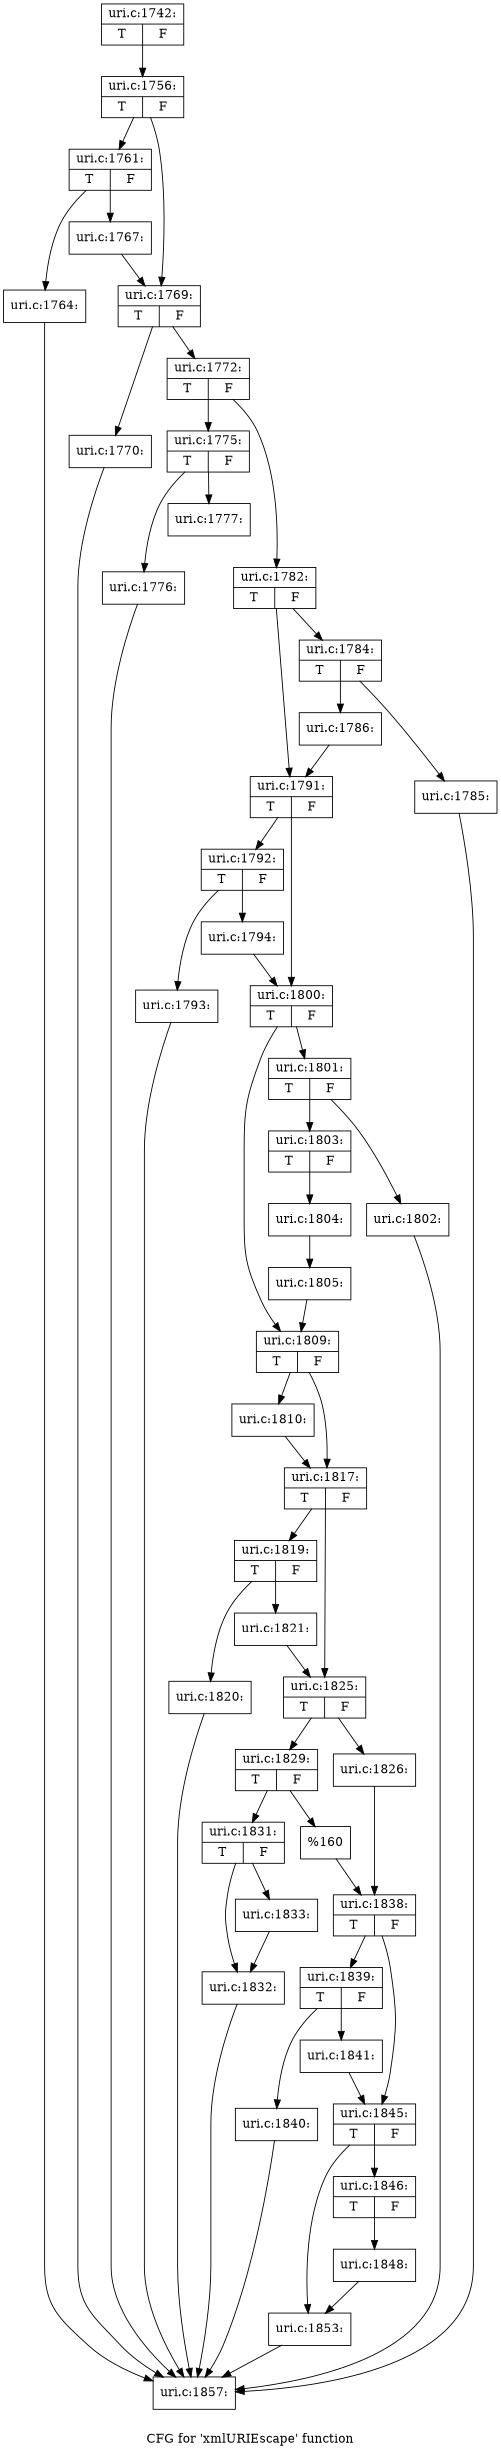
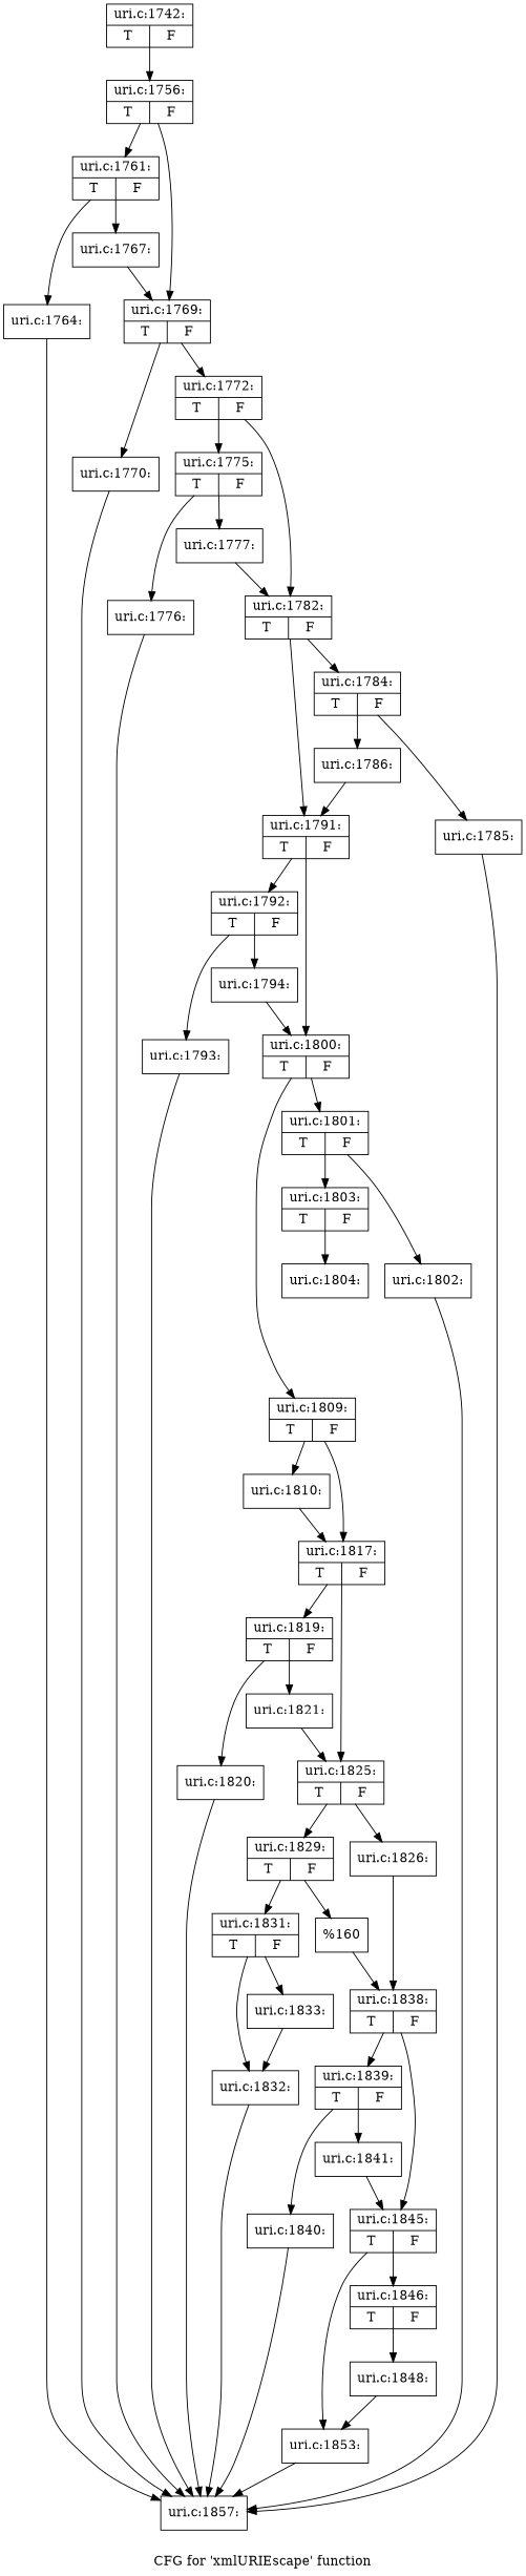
  digraph {
    label="CFG for 'xmlURIEscape' function"
    node [shape=record]
    n1 [label="{uri.c:1742:|{<s0>T|<s1>F}}"]
    n2 [label="{uri.c:1756:|{<s0>T|<s1>F}}"]
    n3 [label="{uri.c:1761:|{<s0>T|<s1>F}}"]
    n4 [label="{uri.c:1769:|{<s0>T|<s1>F}}"]
    n5 [label="{uri.c:1857:}"]
    n6 [label="{uri.c:1764:}"]
    n7 [label="{uri.c:1767:}"]
    n8 [label="{uri.c:1772:|{<s0>T|<s1>F}}"]
    n9 [label="{uri.c:1770:}"]
    n10 [label="{uri.c:1775:|{<s0>T|<s1>F}}"]
    n11 [label="{uri.c:1782:|{<s0>T|<s1>F}}"]
    n12 [label="{uri.c:1777:}"]
    n13 [label="{uri.c:1776:}"]
    n14 [label="{uri.c:1784:|{<s0>T|<s1>F}}"]
    n15 [label="{uri.c:1791:|{<s0>T|<s1>F}}"]
    n16 [label="{uri.c:1786:}"]
    n17 [label="{uri.c:1785:}"]
    n18 [label="{uri.c:1792:|{<s0>T|<s1>F}}"]
    n19 [label="{uri.c:1800:|{<s0>T|<s1>F}}"]
    n20 [label="{uri.c:1794:}"]
    n21 [label="{uri.c:1793:}"]
    n22 [label="{uri.c:1801:|{<s0>T|<s1>F}}"]
    n23 [label="{uri.c:1809:|{<s0>T|<s1>F}}"]
    n24 [label="{uri.c:1803:|{<s0>T|<s1>F}}"]
    n25 [label="{uri.c:1802:}"]
    n26 [label="{uri.c:1810:}"]
    n27 [label="{uri.c:1817:|{<s0>T|<s1>F}}"]
    n28 [label="{uri.c:1804:}"]
    n29 [label="{uri.c:1819:|{<s0>T|<s1>F}}"]
    n30 [label="{uri.c:1825:|{<s0>T|<s1>F}}"]
-   n31 [label="{uri.c:1805:}"]
    n32 [label="{uri.c:1821:}"]
    n33 [label="{uri.c:1820:}"]
    n34 [label="{uri.c:1826:}"]
    n35 [label="{uri.c:1829:|{<s0>T|<s1>F}}"]
    n36 [label="{uri.c:1838:|{<s0>T|<s1>F}}"]
    n37 [label="{uri.c:1831:|{<s0>T|<s1>F}}"]
    n38 [label="{%160}"]
    n39 [label="{uri.c:1839:|{<s0>T|<s1>F}}"]
    n40 [label="{uri.c:1845:|{<s0>T|<s1>F}}"]
    n41 [label="{uri.c:1833:}"]
    n42 [label="{uri.c:1832:}"]
    n43 [label="{uri.c:1841:}"]
    n44 [label="{uri.c:1840:}"]
    n45 [label="{uri.c:1846:|{<s0>T|<s1>F}}"]
    n46 [label="{uri.c:1853:}"]
    n47 [label="{uri.c:1848:}"]
    n1 -> n2
    n2 -> n3
    n2 -> n4
    n3 -> n6
    n3 -> n7
    n4 -> n8
    n4 -> n9
    n6 -> n5
    n7 -> n4
    n8 -> n10
    n8 -> n11
    n9 -> n5
    n10 -> n12
    n10 -> n13
    n11 -> n14
    n11 -> n15
+   n12 -> n11
    n13 -> n5
    n14 -> n16
    n14 -> n17
    n15 -> n18
    n15 -> n19
    n16 -> n15
    n17 -> n5
    n18 -> n20
    n18 -> n21
    n19 -> n22
    n19 -> n23
    n20 -> n19
    n21 -> n5
    n22 -> n24
    n22 -> n25
    n23 -> n26
    n23 -> n27
    n24 -> n28
    n25 -> n5
    n26 -> n27
    n27 -> n29
    n27 -> n30
-   n28 -> n31
    n29 -> n32
    n29 -> n33
    n30 -> n34
    n30 -> n35
-   n31 -> n23
    n32 -> n30
    n33 -> n5
    n34 -> n36
    n35 -> n37
    n35 -> n38
    n36 -> n39
    n36 -> n40
    n37 -> n41
    n37 -> n42
    n38 -> n36
    n39 -> n43
    n39 -> n44
    n40 -> n45
    n40 -> n46
    n41 -> n42
    n42 -> n5
    n43 -> n40
    n44 -> n5
    n45 -> n47
    n46 -> n5
    n47 -> n46
  }
